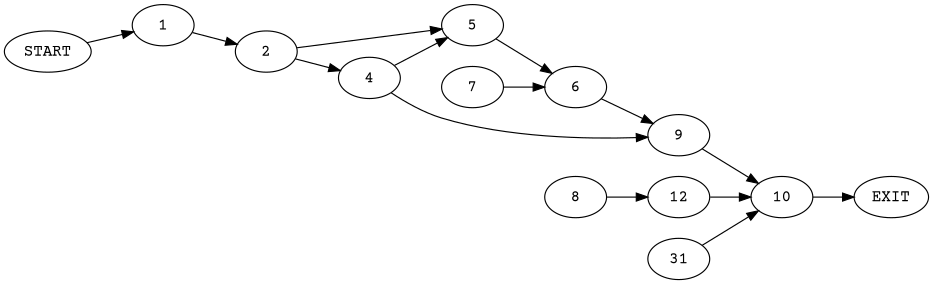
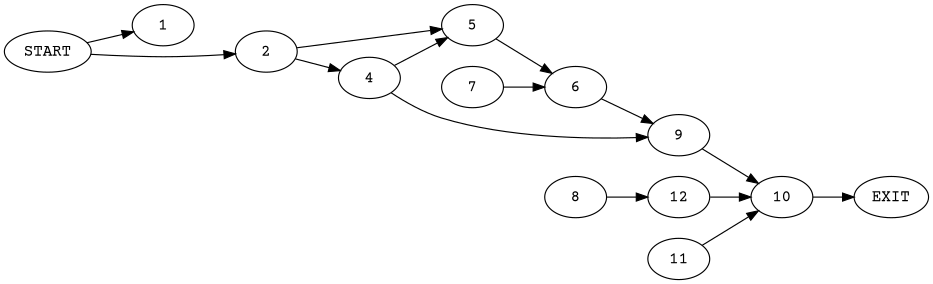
  digraph {
    fontname="Courier Prime"
    rankdir=LR
    node [fontname="Courier Prime"]
    edge [fontname="Courier Prime"]
    n1 [label=START]
    1
    2
    n4 [label=EXIT]
    4
    5
    9
    6
    7
    8
    12
    10
-   11 [label=31]
+   11
    n1 -> 1
-   1 -> 2
+   n1 -> 2
    2 -> 4
    2 -> 5
    4 -> 5
    4 -> 9
    5 -> 6
    9 -> 10
    6 -> 9
    7 -> 6
    8 -> 12
    12 -> 10
    10 -> n4
    11 -> 10
  }
